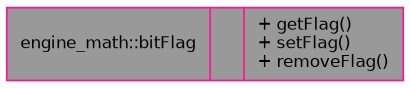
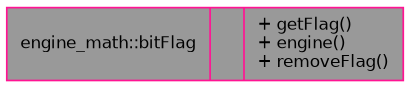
  digraph {
    rankdir=LR
-   n1 [color=deeppink fillcolor=grey60 fontcolor=black fontname=Helvetica fontsize=10 height=0.2 label="{engine_math::bitFlag\n||+ getFlag()\l+ setFlag()\l+ removeFlag()\l}" shape=record style=filled width=0.4]
+   n1 [color=deeppink fillcolor=grey60 fontcolor=black fontname=Helvetica fontsize=10 height=0.2 label="{engine_math::bitFlag\n||+ getFlag()\l+ engine()\l+ removeFlag()\l}" shape=record style=filled width=0.4]
  }
